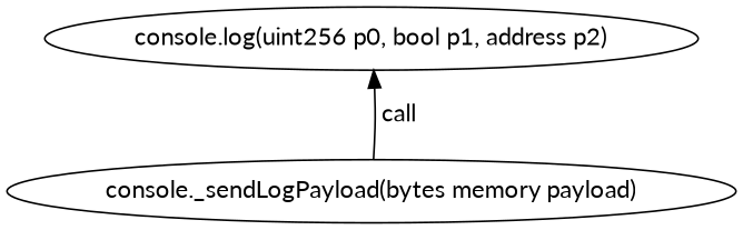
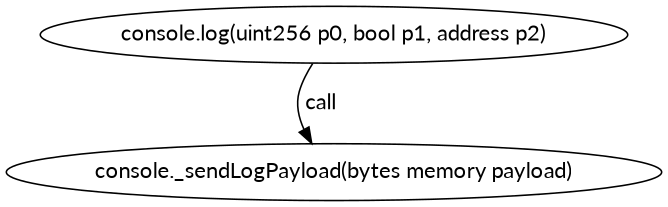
  digraph {
    fontname=Lato
    node [fontname=Lato]
    "console.log(uint256 p0, bool p1, address p2)" [height=0.5 width=5.0896]
    "console._sendLogPayload(bytes memory payload)" [height=0.5 width=5.7372]
-   "console._sendLogPayload(bytes memory payload)" -> "console.log(uint256 p0, bool p1, address p2)" [label=" call" fontname=Lato]
+   "console.log(uint256 p0, bool p1, address p2)" -> "console._sendLogPayload(bytes memory payload)" [label=" call" fontname=Lato]
  }
